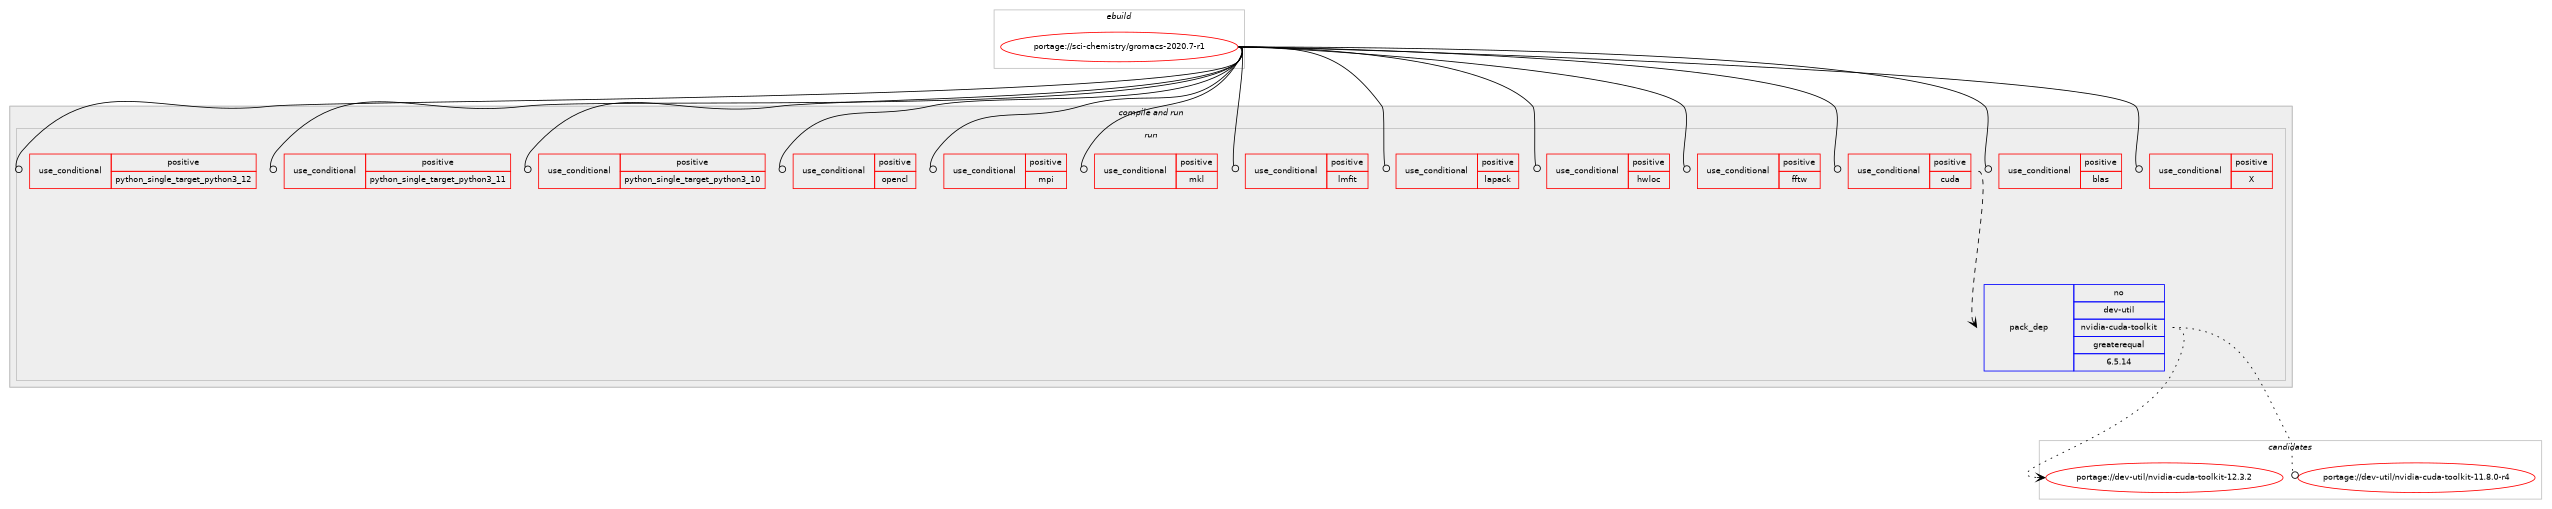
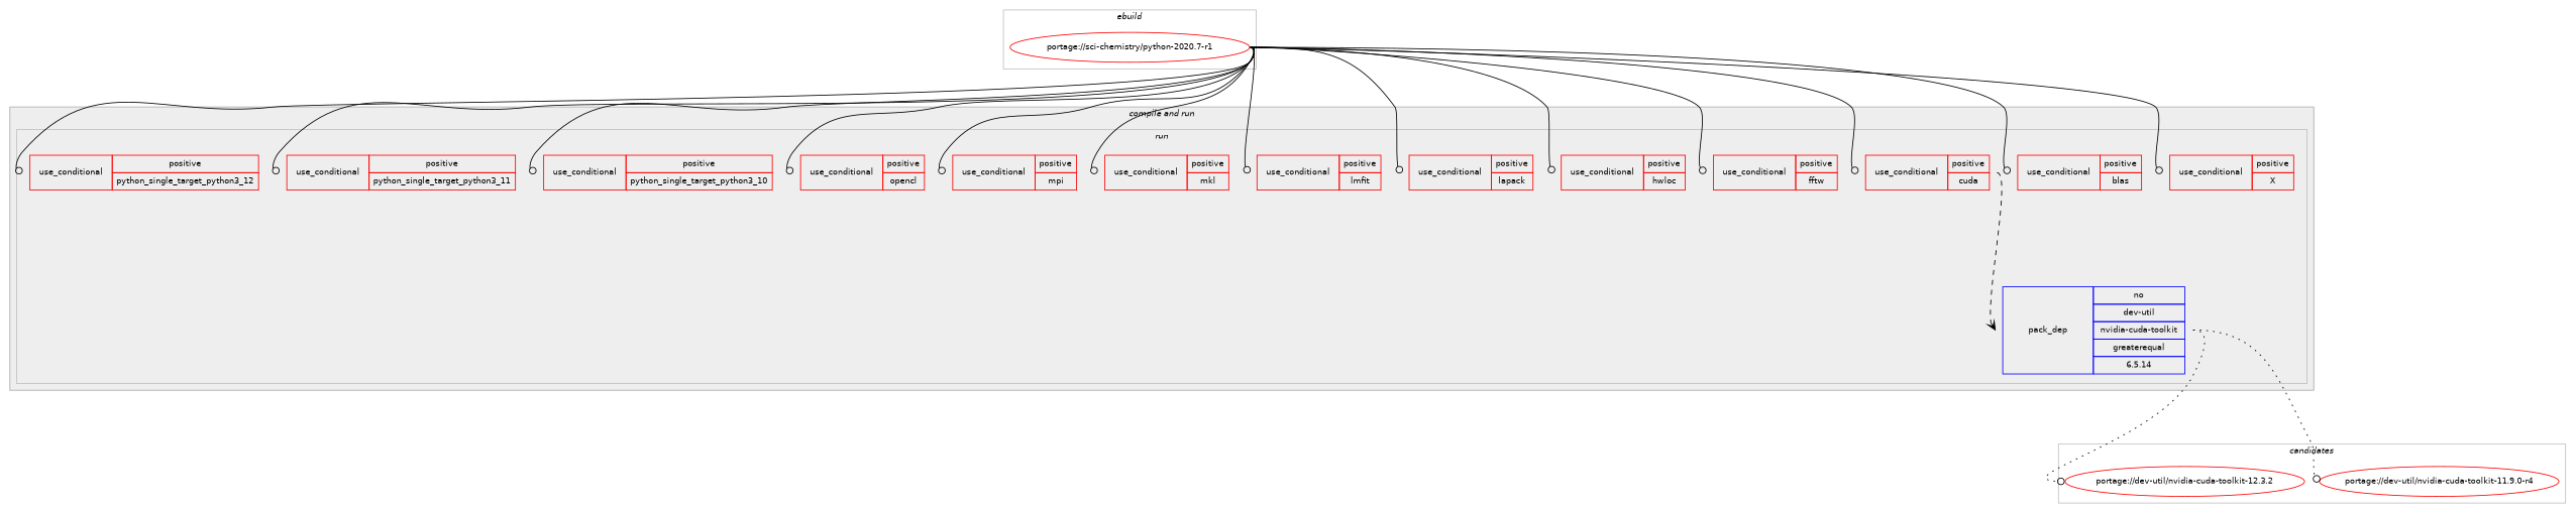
  digraph {
    compound=true
    concentrate=true
    fontname=Helvetica
    fontsize=10
    newrank=true
    rankdir=TB
    ranksep=1.5
    node [color=red fontname=Helvetica fontsize=10 shape=none]
    edge [arrowhead=odot headport=w style=solid tailport=e weight=20]
-   n1 [label="portage://sci-chemistry/gromacs-2020.7-r1" width=4 shape=""]
+   n1 [label="portage://sci-chemistry/python-2020.7-r1" width=4 shape=""]
    n2 [label=<<TABLE BORDER="0" CELLBORDER="1" CELLSPACING="0" CELLPADDING="4"><TR><TD ROWSPAN="3" CELLPADDING="10">use_conditional</TD></TR><TR><TD>positive</TD></TR><TR><TD>X</TD></TR></TABLE>>]
    n3 [label=<<TABLE BORDER="0" CELLBORDER="1" CELLSPACING="0" CELLPADDING="4"><TR><TD ROWSPAN="3" CELLPADDING="10">use_conditional</TD></TR><TR><TD>positive</TD></TR><TR><TD>blas</TD></TR></TABLE>>]
    n4 [color=blue label=<<TABLE BORDER="0" CELLBORDER="1" CELLSPACING="0" CELLPADDING="4" WIDTH="220"><TR><TD ROWSPAN="6" CELLPADDING="30">pack_dep</TD></TR><TR><TD WIDTH="110">no</TD></TR><TR><TD>dev-util</TD></TR><TR><TD>nvidia-cuda-toolkit</TD></TR><TR><TD>greaterequal</TD></TR><TR><TD>6.5.14</TD></TR></TABLE>>]
    n5 [label=<<TABLE BORDER="0" CELLBORDER="1" CELLSPACING="0" CELLPADDING="4"><TR><TD ROWSPAN="3" CELLPADDING="10">use_conditional</TD></TR><TR><TD>positive</TD></TR><TR><TD>cuda</TD></TR></TABLE>>]
    n6 [label=<<TABLE BORDER="0" CELLBORDER="1" CELLSPACING="0" CELLPADDING="4"><TR><TD ROWSPAN="3" CELLPADDING="10">use_conditional</TD></TR><TR><TD>positive</TD></TR><TR><TD>fftw</TD></TR></TABLE>>]
    n7 [label=<<TABLE BORDER="0" CELLBORDER="1" CELLSPACING="0" CELLPADDING="4"><TR><TD ROWSPAN="3" CELLPADDING="10">use_conditional</TD></TR><TR><TD>positive</TD></TR><TR><TD>hwloc</TD></TR></TABLE>>]
    n8 [label=<<TABLE BORDER="0" CELLBORDER="1" CELLSPACING="0" CELLPADDING="4"><TR><TD ROWSPAN="3" CELLPADDING="10">use_conditional</TD></TR><TR><TD>positive</TD></TR><TR><TD>lapack</TD></TR></TABLE>>]
    n9 [label=<<TABLE BORDER="0" CELLBORDER="1" CELLSPACING="0" CELLPADDING="4"><TR><TD ROWSPAN="3" CELLPADDING="10">use_conditional</TD></TR><TR><TD>positive</TD></TR><TR><TD>lmfit</TD></TR></TABLE>>]
    n10 [label=<<TABLE BORDER="0" CELLBORDER="1" CELLSPACING="0" CELLPADDING="4"><TR><TD ROWSPAN="3" CELLPADDING="10">use_conditional</TD></TR><TR><TD>positive</TD></TR><TR><TD>mkl</TD></TR></TABLE>>]
    n11 [label=<<TABLE BORDER="0" CELLBORDER="1" CELLSPACING="0" CELLPADDING="4"><TR><TD ROWSPAN="3" CELLPADDING="10">use_conditional</TD></TR><TR><TD>positive</TD></TR><TR><TD>mpi</TD></TR></TABLE>>]
    n12 [label=<<TABLE BORDER="0" CELLBORDER="1" CELLSPACING="0" CELLPADDING="4"><TR><TD ROWSPAN="3" CELLPADDING="10">use_conditional</TD></TR><TR><TD>positive</TD></TR><TR><TD>opencl</TD></TR></TABLE>>]
    n13 [label=<<TABLE BORDER="0" CELLBORDER="1" CELLSPACING="0" CELLPADDING="4"><TR><TD ROWSPAN="3" CELLPADDING="10">use_conditional</TD></TR><TR><TD>positive</TD></TR><TR><TD>python_single_target_python3_10</TD></TR></TABLE>>]
    n14 [label=<<TABLE BORDER="0" CELLBORDER="1" CELLSPACING="0" CELLPADDING="4"><TR><TD ROWSPAN="3" CELLPADDING="10">use_conditional</TD></TR><TR><TD>positive</TD></TR><TR><TD>python_single_target_python3_11</TD></TR></TABLE>>]
    n15 [label=<<TABLE BORDER="0" CELLBORDER="1" CELLSPACING="0" CELLPADDING="4"><TR><TD ROWSPAN="3" CELLPADDING="10">use_conditional</TD></TR><TR><TD>positive</TD></TR><TR><TD>python_single_target_python3_12</TD></TR></TABLE>>]
-   n16 [label="portage://dev-util/nvidia-cuda-toolkit-11.8.0-r4" width=4 shape=""]
+   n16 [label="portage://dev-util/nvidia-cuda-toolkit-11.9.0-r4" width=4 shape=""]
    n17 [label="portage://dev-util/nvidia-cuda-toolkit-12.3.2" width=4 shape=""]
    subgraph cluster_1 {
      color=gray
      label=<<i>ebuild</i>>
      rank=same
      n1
    }
    subgraph cluster_2 {
      color=gray
      label=<<i>dependencies</i>>
      subgraph cluster_3 {
        color=gray
        fillcolor="#eeeeee"
        label=<<i>compile</i>>
        style=filled
      }
      subgraph cluster_4 {
        color=gray
        fillcolor="#eeeeee"
        label=<<i>compile and run</i>>
        style=filled
      }
      subgraph cluster_5 {
        color=gray
        fillcolor="#eeeeee"
        label=<<i>run</i>>
        style=filled
        subgraph sub_6 {
          color=gray
          fillcolor="#eeeeee"
          label=<<i>run</i>>
          style=filled
          n2
        }
        subgraph sub_7 {
          color=gray
          fillcolor="#eeeeee"
          label=<<i>run</i>>
          style=filled
          n3
        }
        subgraph sub_8 {
          color=gray
          fillcolor="#eeeeee"
          label=<<i>run</i>>
          style=filled
          n5
          subgraph sub_9 {
            color=gray
            fillcolor="#eeeeee"
            label=<<i>run</i>>
            style=filled
            n4
          }
        }
        subgraph sub_10 {
          color=gray
          fillcolor="#eeeeee"
          label=<<i>run</i>>
          style=filled
          n6
        }
        subgraph sub_11 {
          color=gray
          fillcolor="#eeeeee"
          label=<<i>run</i>>
          style=filled
          n7
        }
        subgraph sub_12 {
          color=gray
          fillcolor="#eeeeee"
          label=<<i>run</i>>
          style=filled
          n8
        }
        subgraph sub_13 {
          color=gray
          fillcolor="#eeeeee"
          label=<<i>run</i>>
          style=filled
          n9
        }
        subgraph sub_14 {
          color=gray
          fillcolor="#eeeeee"
          label=<<i>run</i>>
          style=filled
          n10
        }
        subgraph sub_15 {
          color=gray
          fillcolor="#eeeeee"
          label=<<i>run</i>>
          style=filled
          n11
        }
        subgraph sub_16 {
          color=gray
          fillcolor="#eeeeee"
          label=<<i>run</i>>
          style=filled
          n12
        }
        subgraph sub_17 {
          color=gray
          fillcolor="#eeeeee"
          label=<<i>run</i>>
          style=filled
          n13
        }
        subgraph sub_18 {
          color=gray
          fillcolor="#eeeeee"
          label=<<i>run</i>>
          style=filled
          n14
        }
        subgraph sub_19 {
          color=gray
          fillcolor="#eeeeee"
          label=<<i>run</i>>
          style=filled
          n15
        }
      }
    }
    subgraph cluster_20 {
      color=gray
      label=<<i>candidates</i>>
      rank=same
      subgraph sub_21 {
        color=black
        label=<<i>candidates</i>>
        nodesep=1
        rank=same
        n16
        n17
      }
    }
    n1 -> n2
    n1 -> n3
    n1 -> n5
    n1 -> n6
    n1 -> n7
    n1 -> n8
    n1 -> n9
    n1 -> n10
    n1 -> n11
    n1 -> n12
    n1 -> n13
    n1 -> n14
    n1 -> n15
    n4 -> n16 [style=dotted weight=100]
-   n4 -> n17 [arrowhead=vee style=dotted weight=100]
+   n4 -> n17 [style=dotted weight=100]
    n5 -> n4 [arrowhead=vee style=dashed]
  }
